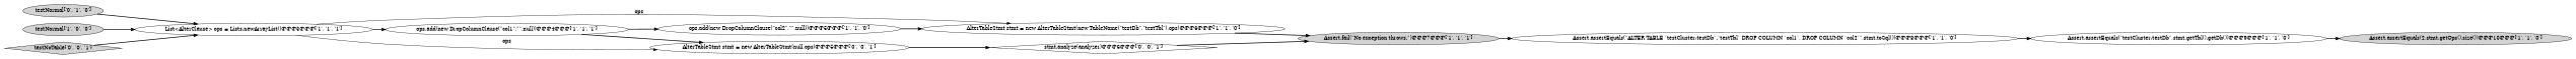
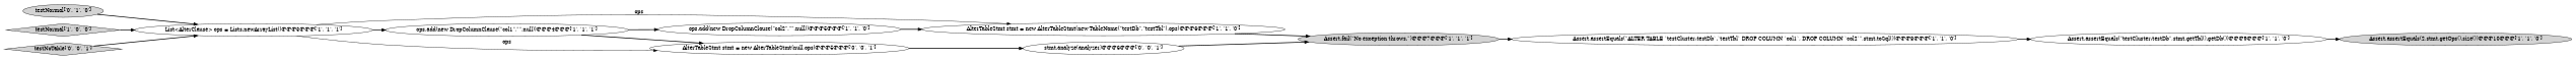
  digraph {
    rankdir=LR
    node [fillcolor=white shape=ellipse style=filled]
    edge [style=bold]
    n1 [fillcolor=lightgray label="Assert.fail(\"No exception throws.\")@@@7@@@['1', '1', '1']"]
    n2 [label="Assert.assertEquals(\"ALTER TABLE `testCluster:testDb`.`testTbl` DROP COLUMN `col1`, DROP COLUMN `col2`\",stmt.toSql())@@@8@@@['1', '1', '0']"]
    n3 [label="Assert.assertEquals(\"testCluster:testDb\",stmt.getTbl().getDb())@@@9@@@['1', '1', '0']"]
    n4 [fillcolor=lightgray label="Assert.assertEquals(2,stmt.getOps().size())@@@10@@@['1', '1', '0']"]
    n5 [fillcolor=lightgray label="testNormal['0', '1', '0']"]
    n6 [label="List<AlterClause> ops = Lists.newArrayList()@@@3@@@['1', '1', '1']"]
    n7 [label="AlterTableStmt stmt = new AlterTableStmt(new TableName(\"testDb\",\"testTbl\"),ops)@@@6@@@['1', '1', '0']"]
    n8 [label="AlterTableStmt stmt = new AlterTableStmt(null,ops)@@@5@@@['0', '0', '1']"]
    n9 [label="ops.add(new DropColumnClause(\"col1\",\"\",null))@@@4@@@['1', '1', '1']"]
    n10 [label="ops.add(new DropColumnClause(\"col2\",\"\",null))@@@5@@@['1', '1', '0']"]
-   n11 [label="stmt.analyze(analyzer)@@@6@@@['0', '0', '1']" shape=diamond]
-   n12 [fillcolor=lightgray label="testNormal['1', '0', '0']"]
+   n11 [label="stmt.analyze(analyzer)@@@6@@@['0', '0', '1']"]
+   n12 [fillcolor=lightgray label="testNormal['1', '0', '0']" shape=diamond]
    n13 [fillcolor=lightgray label="testNoTable['0', '0', '1']" shape=diamond]
    n1 -> n2
    n2 -> n3
    n3 -> n4
    n5 -> n6
    n6 -> n7 [label=ops style=solid]
    n6 -> n8 [label=ops style=solid]
    n6 -> n9
    n7 -> n1
    n8 -> n11
    n9 -> n8
    n9 -> n10
    n10 -> n7
    n11 -> n1
    n12 -> n6
    n13 -> n6
  }
